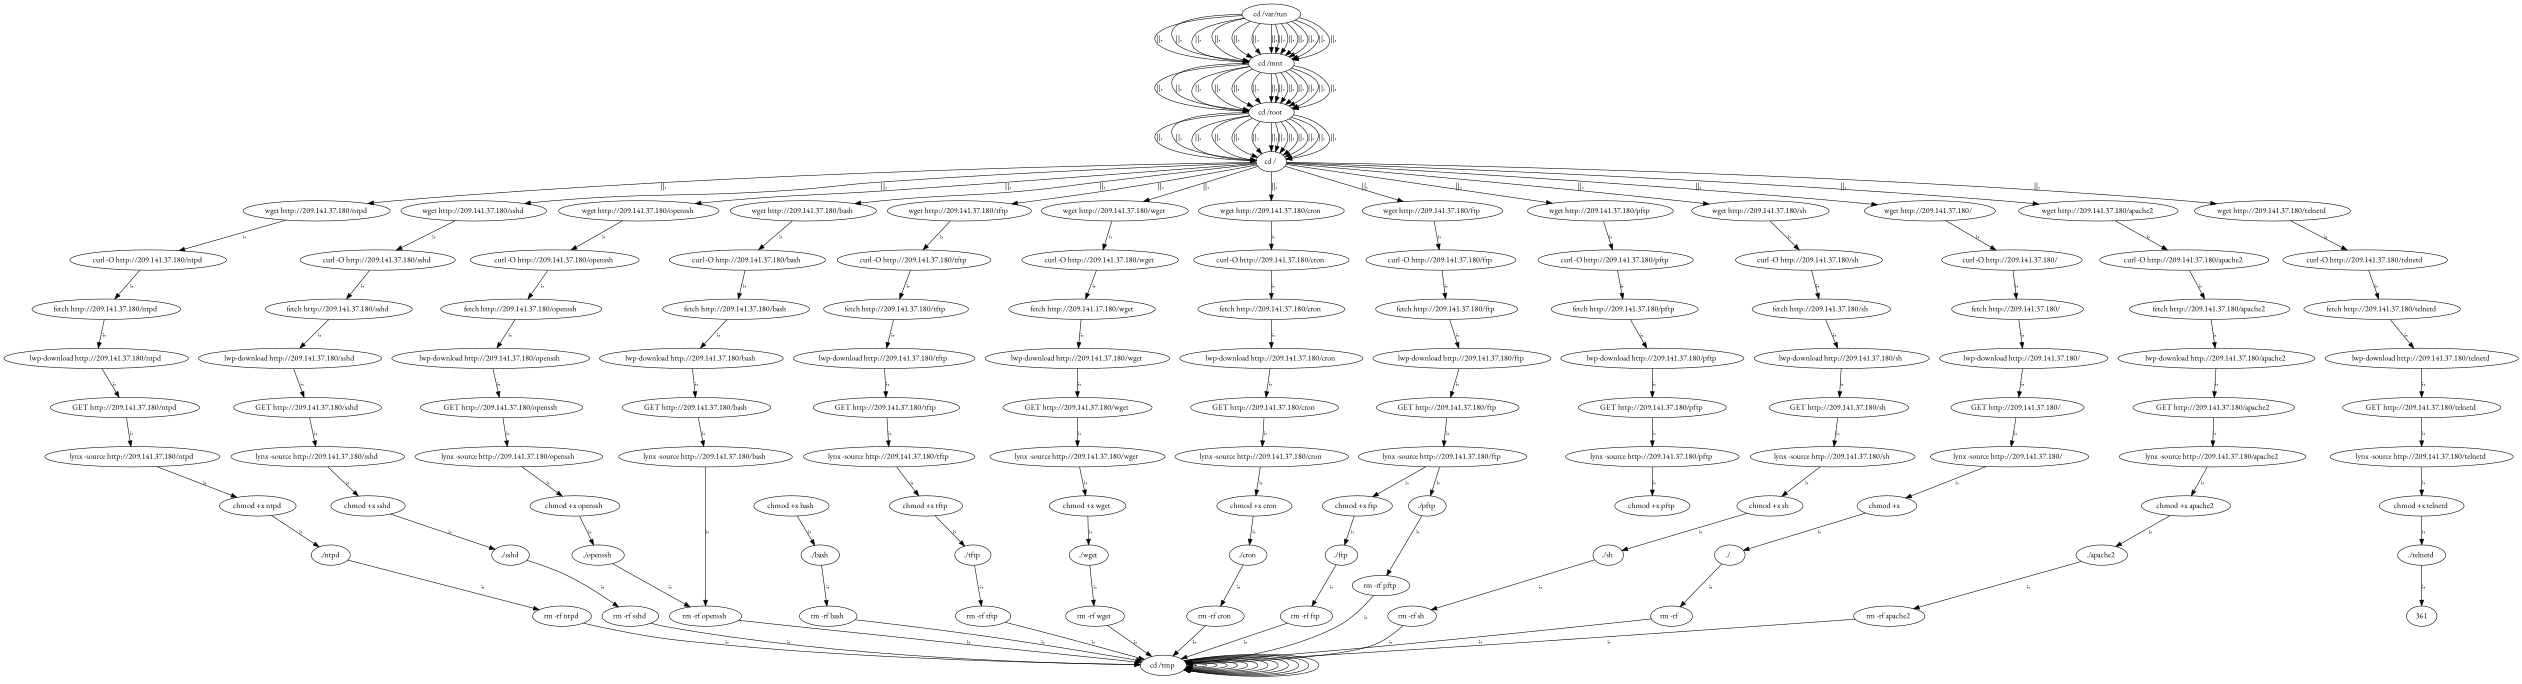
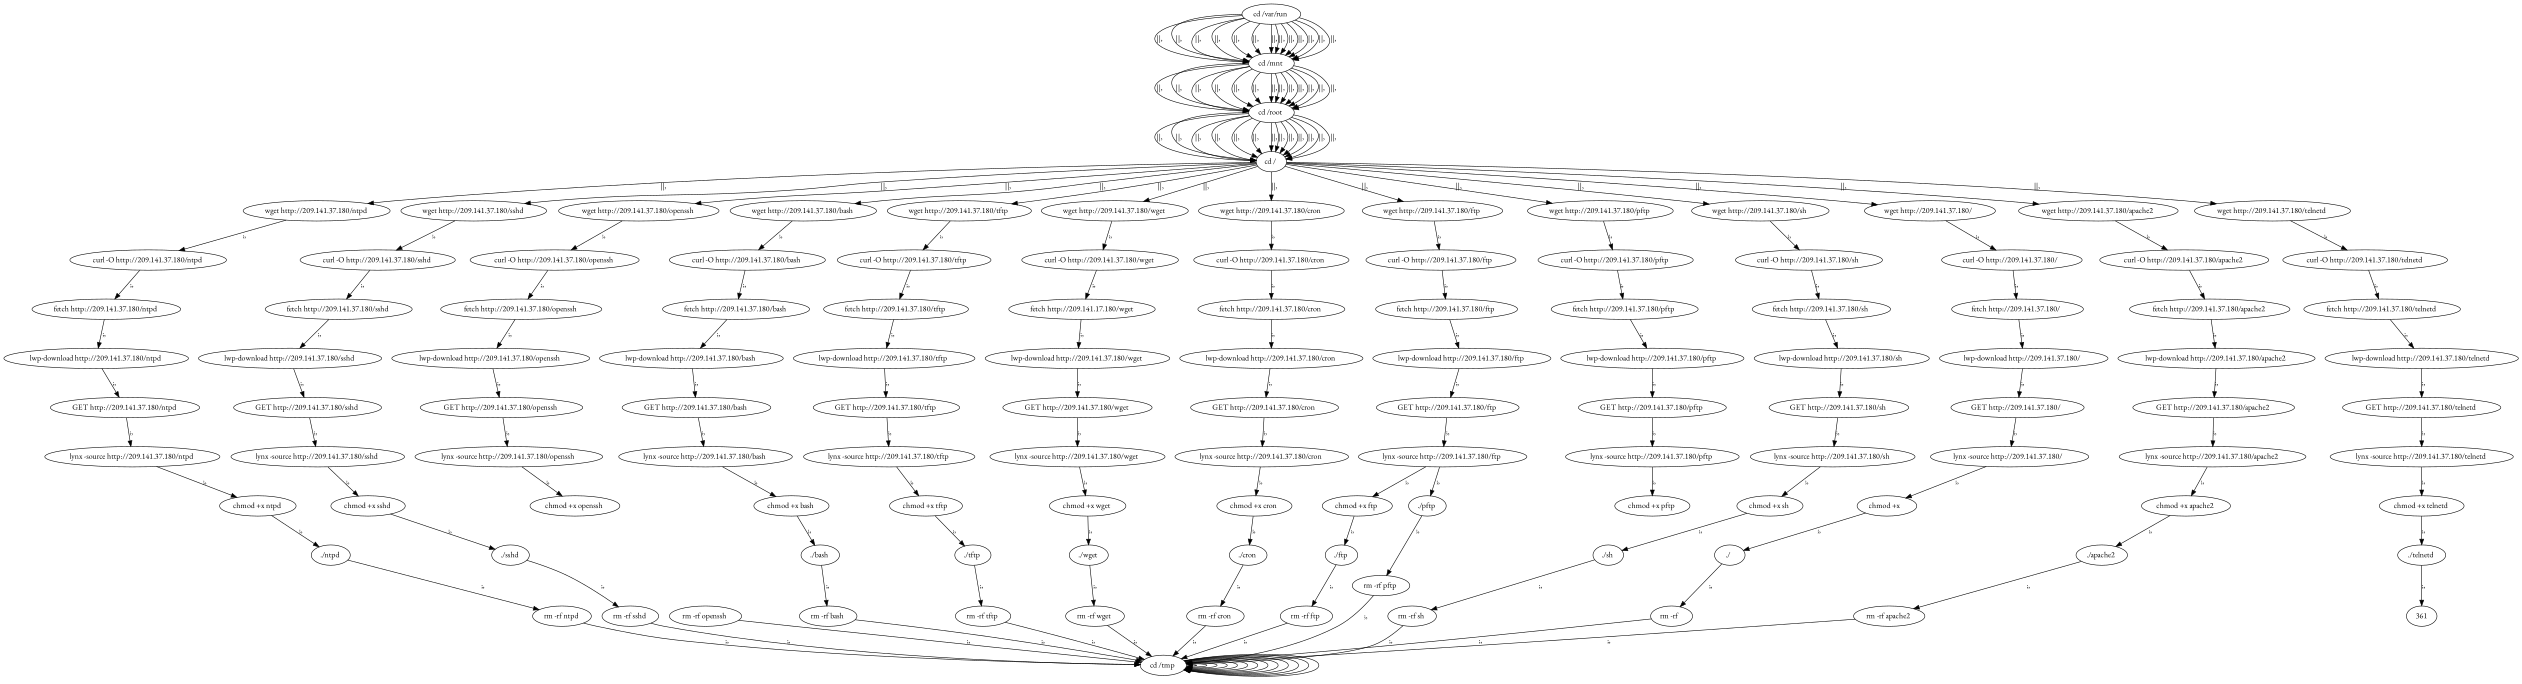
  digraph {
    fontname="EB Garamond"
    node [fontname="EB Garamond"]
    edge [fontname="EB Garamond"]
    n1 [label="cd /tmp "]
    n2 [label="cd /var/run "]
    n3 [label="cd /mnt "]
    n4 [label="cd /root "]
    n5 [label="cd / "]
    n6 [label="wget http://209.141.37.180/ntpd "]
    n7 [label="wget http://209.141.37.180/sshd "]
    n8 [label="wget http://209.141.37.180/openssh "]
    n9 [label="wget http://209.141.37.180/bash "]
    n10 [label="wget http://209.141.37.180/tftp "]
    n11 [label="wget http://209.141.37.180/wget "]
    n12 [label="wget http://209.141.37.180/cron "]
    n13 [label="wget http://209.141.37.180/ftp "]
    n14 [label="wget http://209.141.37.180/pftp "]
    n15 [label="wget http://209.141.37.180/sh "]
    n16 [label="wget http://209.141.37.180/  "]
    n17 [label="wget http://209.141.37.180/apache2 "]
    n18 [label="wget http://209.141.37.180/telnetd "]
    n19 [label="curl -O http://209.141.37.180/ntpd "]
    n20 [label="curl -O http://209.141.37.180/sshd "]
    n21 [label="curl -O http://209.141.37.180/openssh "]
    n22 [label="curl -O http://209.141.37.180/bash "]
    n23 [label="curl -O http://209.141.37.180/tftp "]
    n24 [label="curl -O http://209.141.37.180/wget "]
    n25 [label="curl -O http://209.141.37.180/cron "]
    n26 [label="curl -O http://209.141.37.180/ftp "]
    n27 [label="curl -O http://209.141.37.180/pftp "]
    n28 [label="curl -O http://209.141.37.180/sh "]
    n29 [label="curl -O http://209.141.37.180/  "]
    n30 [label="curl -O http://209.141.37.180/apache2 "]
    n31 [label="curl -O http://209.141.37.180/telnetd "]
    n32 [label="fetch http://209.141.37.180/ntpd "]
    n33 [label="lwp-download http://209.141.37.180/ntpd "]
    n34 [label="GET http://209.141.37.180/ntpd "]
    n35 [label="lynx -source http://209.141.37.180/ntpd "]
    n36 [label="chmod +x ntpd "]
    n37 [label="./ntpd "]
    n38 [label="rm -rf ntpd "]
    n39 [label="fetch http://209.141.37.180/sshd "]
    n40 [label="lwp-download http://209.141.37.180/sshd "]
    n41 [label="GET http://209.141.37.180/sshd "]
    n42 [label="lynx -source http://209.141.37.180/sshd "]
    n43 [label="chmod +x sshd "]
    n44 [label="./sshd "]
    n45 [label="rm -rf sshd "]
    n46 [label="fetch http://209.141.37.180/openssh "]
    n47 [label="lwp-download http://209.141.37.180/openssh "]
    n48 [label="GET http://209.141.37.180/openssh "]
    n49 [label="lynx -source http://209.141.37.180/openssh "]
    n50 [label="chmod +x openssh "]
-   n51 [label="./openssh "]
    n52 [label="rm -rf openssh "]
    n53 [label="fetch http://209.141.37.180/bash "]
    n54 [label="lwp-download http://209.141.37.180/bash "]
    n55 [label="GET http://209.141.37.180/bash "]
    n56 [label="lynx -source http://209.141.37.180/bash "]
    n57 [label="chmod +x bash "]
    n58 [label="./bash "]
    n59 [label="rm -rf bash "]
    n60 [label="fetch http://209.141.37.180/tftp "]
    n61 [label="lwp-download http://209.141.37.180/tftp "]
    n62 [label="GET http://209.141.37.180/tftp "]
    n63 [label="lynx -source http://209.141.37.180/tftp "]
    n64 [label="chmod +x tftp "]
    n65 [label="./tftp "]
    n66 [label="rm -rf tftp "]
    n67 [label="fetch http://209.141.17.180/wget"]
    n68 [label="lwp-download http://209.141.37.180/wget "]
    n69 [label="GET http://209.141.37.180/wget "]
    n70 [label="lynx -source http://209.141.37.180/wget "]
    n71 [label="chmod +x wget "]
    n72 [label="./wget "]
    n73 [label="rm -rf wget "]
    n74 [label="fetch http://209.141.37.180/cron "]
    n75 [label="lwp-download http://209.141.37.180/cron "]
    n76 [label="GET http://209.141.37.180/cron "]
    n77 [label="lynx -source http://209.141.37.180/cron "]
    n78 [label="chmod +x cron "]
    n79 [label="./cron "]
    n80 [label="rm -rf cron "]
    n81 [label="fetch http://209.141.37.180/ftp "]
    n82 [label="lwp-download http://209.141.37.180/ftp "]
    n83 [label="GET http://209.141.37.180/ftp "]
    n84 [label="lynx -source http://209.141.37.180/ftp "]
    n85 [label="chmod +x ftp "]
    n86 [label="./pftp "]
    n87 [label="./ftp "]
    n88 [label="rm -rf ftp "]
    n89 [label="fetch http://209.141.37.180/pftp "]
    n90 [label="lwp-download http://209.141.37.180/pftp "]
    n91 [label="GET http://209.141.37.180/pftp "]
    n92 [label="lynx -source http://209.141.37.180/pftp "]
    n93 [label="chmod +x pftp "]
    n94 [label="rm -rf pftp "]
    n95 [label="fetch http://209.141.37.180/sh "]
    n96 [label="lwp-download http://209.141.37.180/sh "]
    n97 [label="GET http://209.141.37.180/sh "]
    n98 [label="lynx -source http://209.141.37.180/sh "]
    n99 [label="chmod +x sh "]
    n100 [label="./sh "]
    n101 [label="rm -rf sh "]
    n102 [label="fetch http://209.141.37.180/  "]
    n103 [label="lwp-download http://209.141.37.180/  "]
    n104 [label="GET http://209.141.37.180/  "]
    n105 [label="lynx -source http://209.141.37.180/  "]
    n106 [label="chmod +x   "]
    n107 [label="./  "]
    n108 [label="rm -rf   "]
    n109 [label="fetch http://209.141.37.180/apache2 "]
    n110 [label="lwp-download http://209.141.37.180/apache2 "]
    n111 [label="GET http://209.141.37.180/apache2 "]
    n112 [label="lynx -source http://209.141.37.180/apache2 "]
    n113 [label="chmod +x apache2 "]
    n114 [label="./apache2 "]
    n115 [label="rm -rf apache2 "]
    n116 [label="fetch http://209.141.37.180/telnetd "]
    n117 [label="lwp-download http://209.141.37.180/telnetd "]
    n118 [label="GET http://209.141.37.180/telnetd "]
    n119 [label="lynx -source http://209.141.37.180/telnetd "]
    n120 [label="chmod +x telnetd "]
    n121 [label="./telnetd "]
    361
    n1 -> n1
    n1 -> n1
    n1 -> n1
    n1 -> n1
    n1 -> n1
    n1 -> n1
    n1 -> n1
    n1 -> n1
    n1 -> n1
    n1 -> n1
    n1 -> n1
    n1 -> n1
    n1 -> n1
    n2 -> n3 [label="||,"]
    n2 -> n3 [label="||,"]
    n2 -> n3 [label="||,"]
    n2 -> n3 [label="||,"]
    n2 -> n3 [label="||,"]
    n2 -> n3 [label="||,"]
    n2 -> n3 [label="||,"]
    n2 -> n3 [label="||,"]
    n2 -> n3 [label="||,"]
    n2 -> n3 [label="||,"]
    n2 -> n3 [label="||,"]
    n2 -> n3 [label="||,"]
    n2 -> n3 [label="||,"]
    n3 -> n4 [label="||,"]
    n3 -> n4 [label="||,"]
    n3 -> n4 [label="||,"]
    n3 -> n4 [label="||,"]
    n3 -> n4 [label="||,"]
    n3 -> n4 [label="||,"]
    n3 -> n4 [label="||,"]
    n3 -> n4 [label="||,"]
    n3 -> n4 [label="||,"]
    n3 -> n4 [label="||,"]
    n3 -> n4 [label="||,"]
    n3 -> n4 [label="||,"]
    n3 -> n4 [label="||,"]
    n4 -> n5 [label="||,"]
    n4 -> n5 [label="||,"]
    n4 -> n5 [label="||,"]
    n4 -> n5 [label="||,"]
    n4 -> n5 [label="||,"]
    n4 -> n5 [label="||,"]
    n4 -> n5 [label="||,"]
    n4 -> n5 [label="||,"]
    n4 -> n5 [label="||,"]
    n4 -> n5 [label="||,"]
    n4 -> n5 [label="||,"]
    n4 -> n5 [label="||,"]
    n4 -> n5 [label="||,"]
    n5 -> n6 [label="||,"]
    n5 -> n7 [label="||,"]
    n5 -> n8 [label="||,"]
    n5 -> n9 [label="||,"]
    n5 -> n10 [label="||,"]
    n5 -> n11 [label="||,"]
    n5 -> n12 [label="||,"]
    n5 -> n13 [label="||,"]
    n5 -> n14 [label="||,"]
    n5 -> n15 [label="||,"]
    n5 -> n16 [label="||,"]
    n5 -> n17 [label="||,"]
    n5 -> n18 [label="||,"]
    n6 -> n19 [label=";,"]
    n7 -> n20 [label=";,"]
    n8 -> n21 [label=";,"]
    n9 -> n22 [label=";,"]
    n10 -> n23 [label=";,"]
    n11 -> n24 [label=";,"]
    n12 -> n25 [label=";,"]
    n13 -> n26 [label=";,"]
    n14 -> n27 [label=";,"]
    n15 -> n28 [label=";,"]
    n16 -> n29 [label=";,"]
    n17 -> n30 [label=";,"]
    n18 -> n31 [label=";,"]
    n19 -> n32 [label=";,"]
    n20 -> n39 [label=";,"]
    n21 -> n46 [label=";,"]
    n22 -> n53 [label=";,"]
    n23 -> n60 [label=";,"]
    n24 -> n67 [label=";,"]
    n25 -> n74 [label=";,"]
    n26 -> n81 [label=";,"]
    n27 -> n89 [label=";,"]
    n28 -> n95 [label=";,"]
    n29 -> n102 [label=";,"]
    n30 -> n109 [label=";,"]
    n31 -> n116 [label=";,"]
    n32 -> n33 [label=";,"]
    n33 -> n34 [label=";,"]
    n34 -> n35 [label=";,"]
    n35 -> n36 [label=";,"]
    n36 -> n37 [label=";,"]
    n37 -> n38 [label=";,"]
    n38 -> n1 [label=";,"]
    n39 -> n40 [label=";,"]
    n40 -> n41 [label=";,"]
    n41 -> n42 [label=";,"]
    n42 -> n43 [label=";,"]
    n43 -> n44 [label=";,"]
    n44 -> n45 [label=";,"]
    n45 -> n1 [label=";,"]
    n46 -> n47 [label=";,"]
    n47 -> n48 [label=";,"]
    n48 -> n49 [label=";,"]
    n49 -> n50 [label=";,"]
-   n50 -> n51 [label=";,"]
-   n51 -> n52 [label=";,"]
    n52 -> n1 [label=";,"]
    n53 -> n54 [label=";,"]
    n54 -> n55 [label=";,"]
    n55 -> n56 [label=";,"]
-   n56 -> n52 [label=";,"]
+   n56 -> n57 [label=";,"]
    n57 -> n58 [label=";,"]
    n58 -> n59 [label=";,"]
    n59 -> n1 [label=";,"]
    n60 -> n61 [label=";,"]
    n61 -> n62 [label=";,"]
    n62 -> n63 [label=";,"]
    n63 -> n64 [label=";,"]
    n64 -> n65 [label=";,"]
    n65 -> n66 [label=";,"]
    n66 -> n1 [label=";,"]
    n67 -> n68 [label=";,"]
    n68 -> n69 [label=";,"]
    n69 -> n70 [label=";,"]
    n70 -> n71 [label=";,"]
    n71 -> n72 [label=";,"]
    n72 -> n73 [label=";,"]
    n73 -> n1 [label=";,"]
    n74 -> n75 [label=";,"]
    n75 -> n76 [label=";,"]
    n76 -> n77 [label=";,"]
    n77 -> n78 [label=";,"]
    n78 -> n79 [label=";,"]
    n79 -> n80 [label=";,"]
    n80 -> n1 [label=";,"]
    n81 -> n82 [label=";,"]
    n82 -> n83 [label=";,"]
    n83 -> n84 [label=";,"]
    n84 -> n85 [label=";,"]
    n84 -> n86 [label=";,"]
    n85 -> n87 [label=";,"]
    n86 -> n94 [label=";,"]
    n87 -> n88 [label=";,"]
    n88 -> n1 [label=";,"]
    n89 -> n90 [label=";,"]
    n90 -> n91 [label=";,"]
    n91 -> n92 [label=";,"]
    n92 -> n93 [label=";,"]
    n94 -> n1 [label=";,"]
    n95 -> n96 [label=";,"]
    n96 -> n97 [label=";,"]
    n97 -> n98 [label=";,"]
    n98 -> n99 [label=";,"]
    n99 -> n100 [label=";,"]
    n100 -> n101 [label=";,"]
    n101 -> n1 [label=";,"]
    n102 -> n103 [label=";,"]
    n103 -> n104 [label=";,"]
    n104 -> n105 [label=";,"]
    n105 -> n106 [label=";,"]
    n106 -> n107 [label=";,"]
    n107 -> n108 [label=";,"]
    n108 -> n1 [label=";,"]
    n109 -> n110 [label=";,"]
    n110 -> n111 [label=";,"]
    n111 -> n112 [label=";,"]
    n112 -> n113 [label=";,"]
    n113 -> n114 [label=";,"]
    n114 -> n115 [label=";,"]
    n115 -> n1 [label=";,"]
    n116 -> n117 [label=";,"]
    n117 -> n118 [label=";,"]
    n118 -> n119 [label=";,"]
    n119 -> n120 [label=";,"]
    n120 -> n121 [label=";,"]
    n121 -> 361 [label=";,"]
  }
